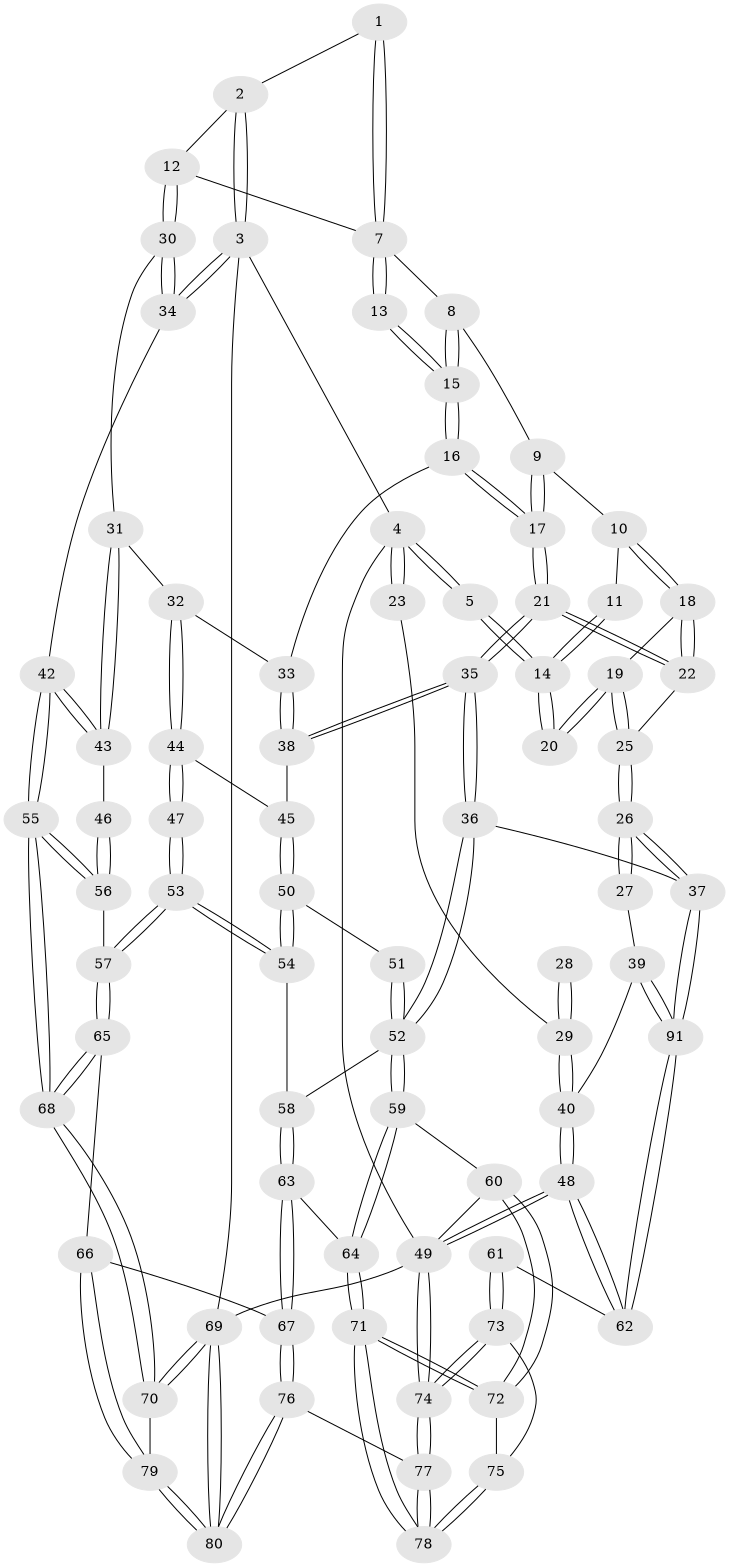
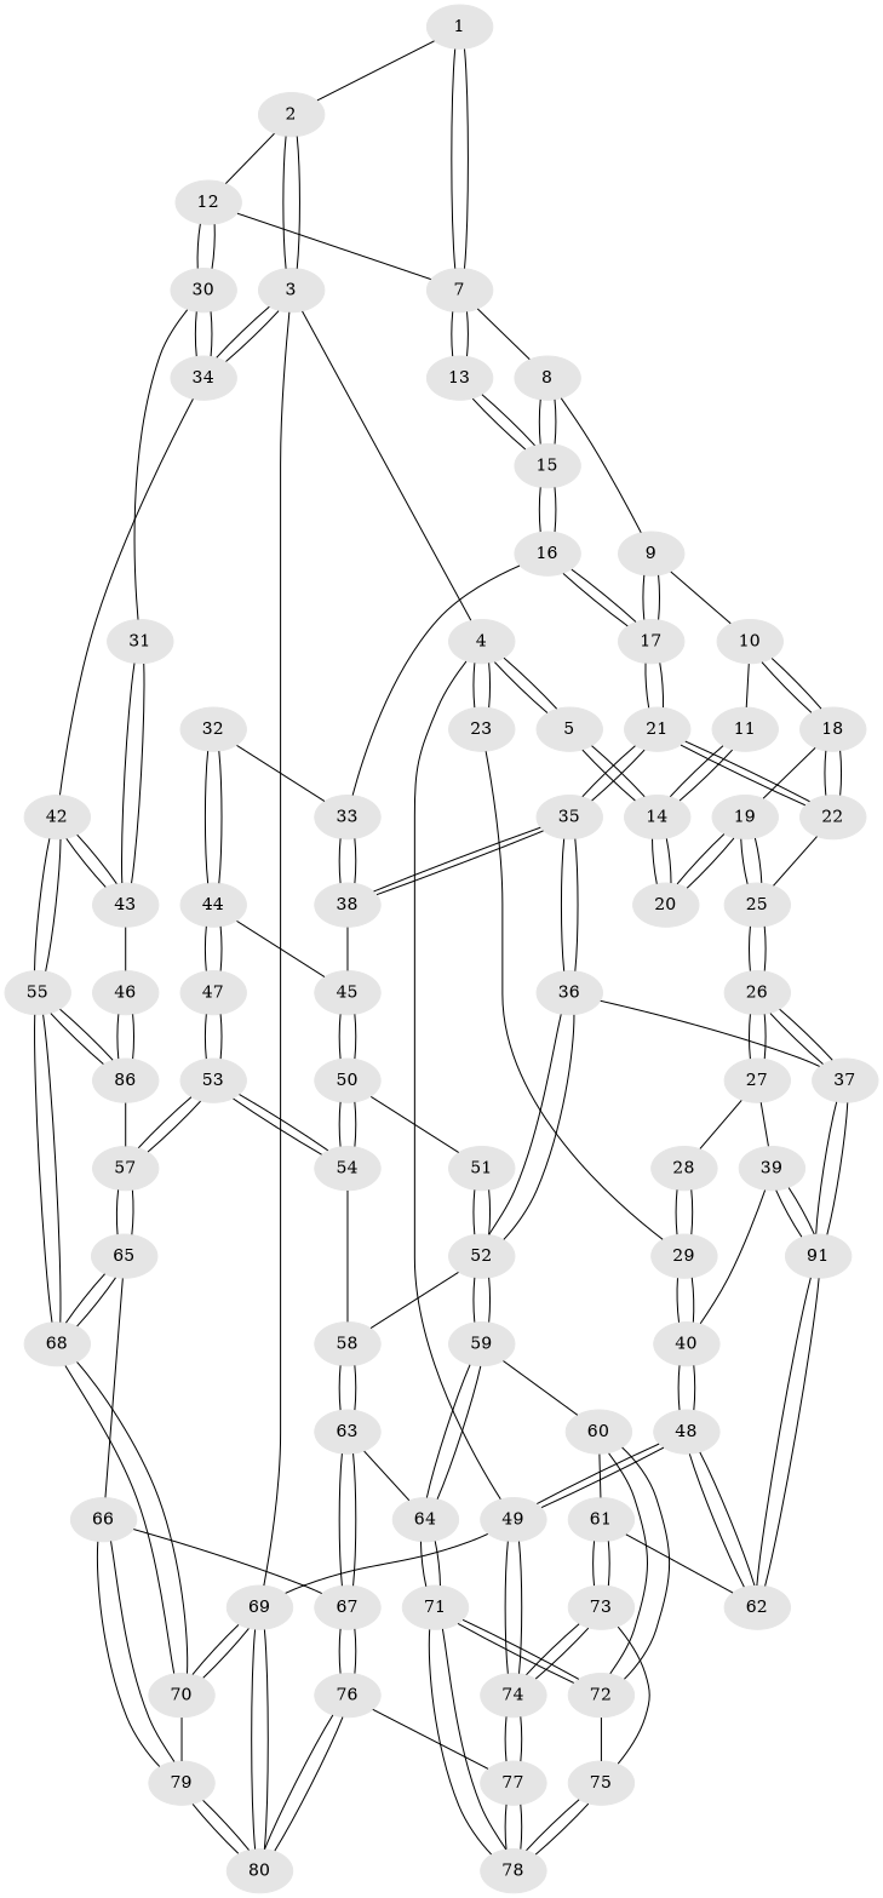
  graph {
    node [color=gray90 style=filled]
    1
    2
    7
    3
    12
    8
    13
    4
    34
    69
    30
    5
    23
    49
    42
    70
    80
    14
    29
    74
    20
    11
    9
    15
    10
    17
    16
    18
    21
    19
    22
    31
    33
    38
    35
    25
    26
    36
    40
    28
    27
    37
    39
    n44 [label=91]
    48
    32
    43
    44
    46
    45
    47
    55
    52
    58
    59
    62
    50
-   56
+   56 [label=86]
    68
    53
    51
    54
    57
    77
    63
    60
    64
    65
    66
    67
    61
    72
    71
    73
    75
    76
    78
    79
    1 -- 2
    1 -- 7
    1 -- 7
    2 -- 3
    2 -- 3
    2 -- 12
    7 -- 8
    7 -- 13
    7 -- 13
    3 -- 4
    3 -- 34
    3 -- 34
    3 -- 69
    12 -- 7
    12 -- 30
    12 -- 30
    8 -- 9
    8 -- 15
    8 -- 15
    13 -- 15
    13 -- 15
    4 -- 5
    4 -- 5
    4 -- 23
    4 -- 23
    4 -- 49
    34 -- 42
    69 -- 70
    69 -- 70
    69 -- 80
    69 -- 80
    30 -- 34
    30 -- 34
    30 -- 31
    5 -- 14
    5 -- 14
    23 -- 29
    49 -- 69
    49 -- 74
    49 -- 74
    42 -- 43
    42 -- 43
    42 -- 55
    42 -- 55
    70 -- 79
    14 -- 20
    14 -- 20
    29 -- 40
    29 -- 40
    74 -- 77
    74 -- 77
    11 -- 14
    11 -- 14
    9 -- 10
    9 -- 17
    9 -- 17
    15 -- 16
    15 -- 16
    10 -- 11
    10 -- 18
    10 -- 18
    17 -- 21
    17 -- 21
    16 -- 17
    16 -- 17
    16 -- 33
    18 -- 19
    18 -- 22
    18 -- 22
    21 -- 22
    21 -- 22
    21 -- 35
    21 -- 35
    19 -- 20
    19 -- 20
    19 -- 25
    19 -- 25
    22 -- 25
-   31 -- 32
    31 -- 43
    31 -- 43
    33 -- 38
    33 -- 38
    38 -- 45
    35 -- 38
    35 -- 38
    35 -- 36
    35 -- 36
    25 -- 26
    25 -- 26
    26 -- 27
    26 -- 27
    26 -- 37
    26 -- 37
    36 -- 37
    36 -- 52
    36 -- 52
    40 -- 48
    40 -- 48
    28 -- 29
    28 -- 29
+   27 -- 28
    27 -- 39
    37 -- n44
    37 -- n44
    39 -- 40
    39 -- n44
    39 -- n44
    n44 -- 62
    n44 -- 62
    48 -- 49
    48 -- 49
    48 -- 62
    48 -- 62
    32 -- 33
    32 -- 44
    32 -- 44
    43 -- 46
    44 -- 45
    44 -- 47
    44 -- 47
    46 -- 56
    46 -- 56
    45 -- 50
    45 -- 50
    47 -- 53
    47 -- 53
    55 -- 56
    55 -- 56
    55 -- 68
    55 -- 68
    52 -- 58
    52 -- 59
    52 -- 59
    58 -- 63
    58 -- 63
    59 -- 60
    59 -- 64
    59 -- 64
    50 -- 51
    50 -- 54
    50 -- 54
    56 -- 57
    68 -- 70
    68 -- 70
    53 -- 54
    53 -- 54
    53 -- 57
    53 -- 57
    51 -- 52
    51 -- 52
    54 -- 58
    57 -- 65
    57 -- 65
    77 -- 78
    77 -- 78
    63 -- 64
    63 -- 67
    63 -- 67
-   60 -- 49
+   60 -- 61
    60 -- 72
    60 -- 72
    64 -- 71
    64 -- 71
    65 -- 68
    65 -- 68
    65 -- 66
    66 -- 67
    66 -- 79
    66 -- 79
    67 -- 76
    67 -- 76
    61 -- 62
    61 -- 73
    61 -- 73
    72 -- 75
    71 -- 72
    71 -- 72
    71 -- 78
    71 -- 78
    73 -- 74
    73 -- 74
    73 -- 75
    75 -- 78
    75 -- 78
    76 -- 80
    76 -- 80
    76 -- 77
    79 -- 80
    79 -- 80
  }
